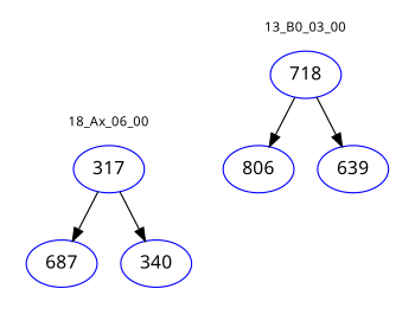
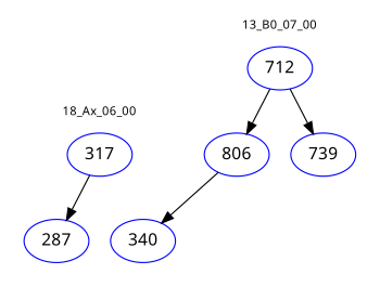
  digraph {
    fontname="Noto Sans"
    node [color=blue fontname="Noto Sans"]
    edge [color=black fontname="Noto Sans"]
    n1 [label=317]
-   n2 [label=687]
+   n2 [label=287]
    n3 [label=340]
-   n4 [label=718]
+   n4 [label=712]
    n5 [label=806]
-   n6 [label=639]
+   n6 [label=739]
    subgraph cluster_1 {
      color=white
      fontsize=10
      label="18_Ax_06_00"
      n1
      n2
      n3
    }
    subgraph cluster_2 {
      color=white
      fontsize=10
-     label="13_B0_03_00"
+     label="13_B0_07_00"
      n4
      n5
      n6
    }
    n1 -> n2
-   n1 -> n3
+   n5 -> n3
    n4 -> n5
    n4 -> n6
  }
